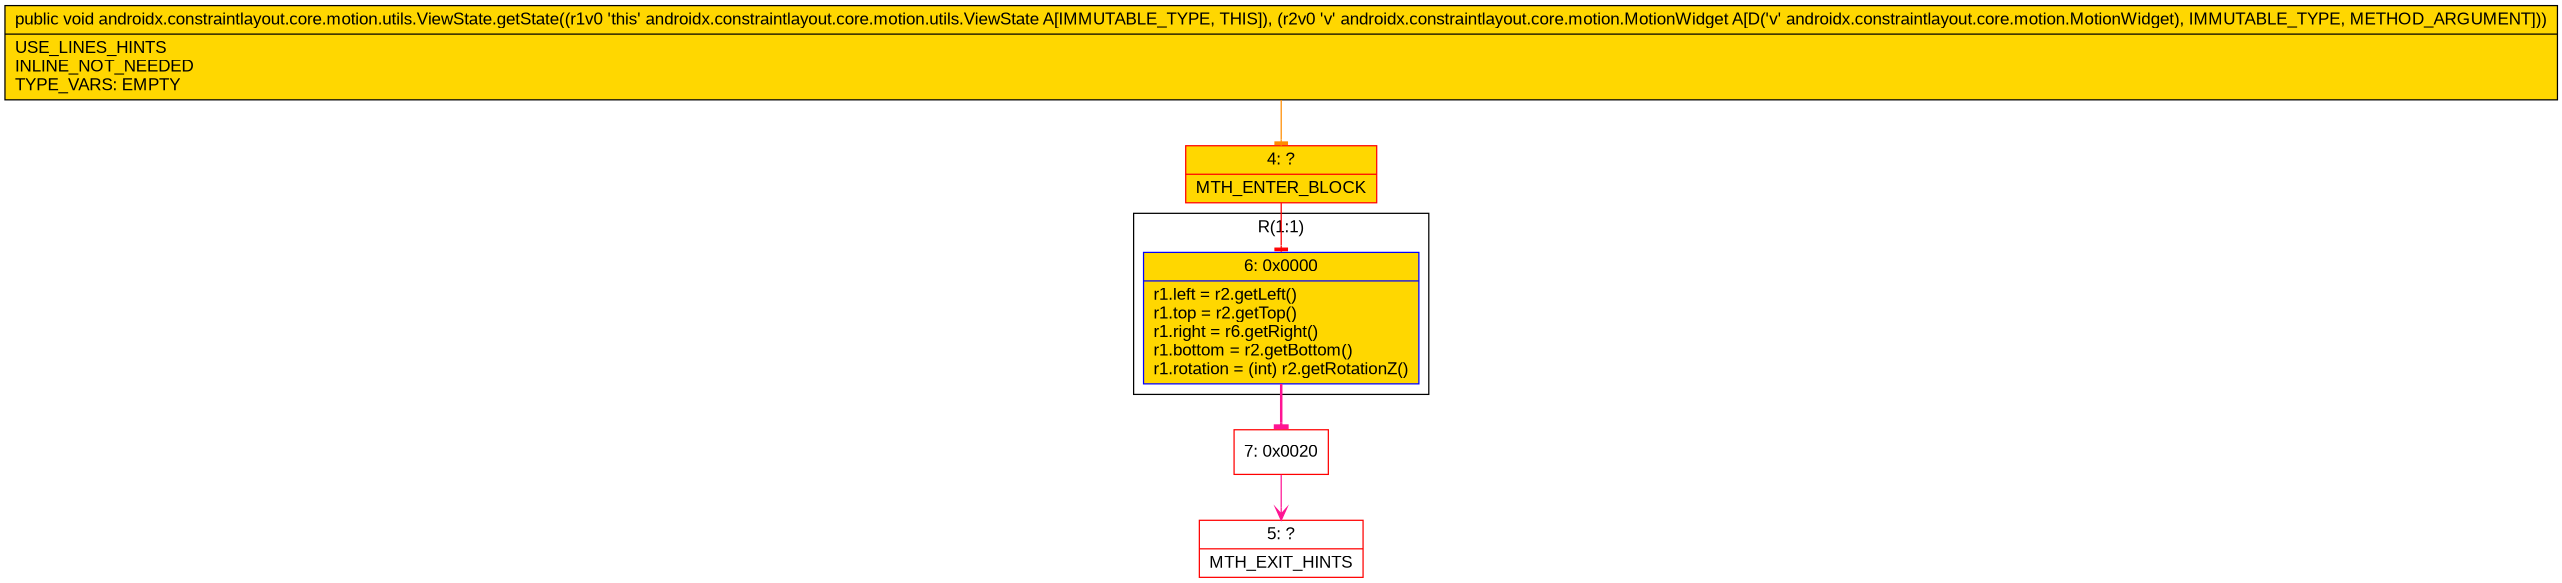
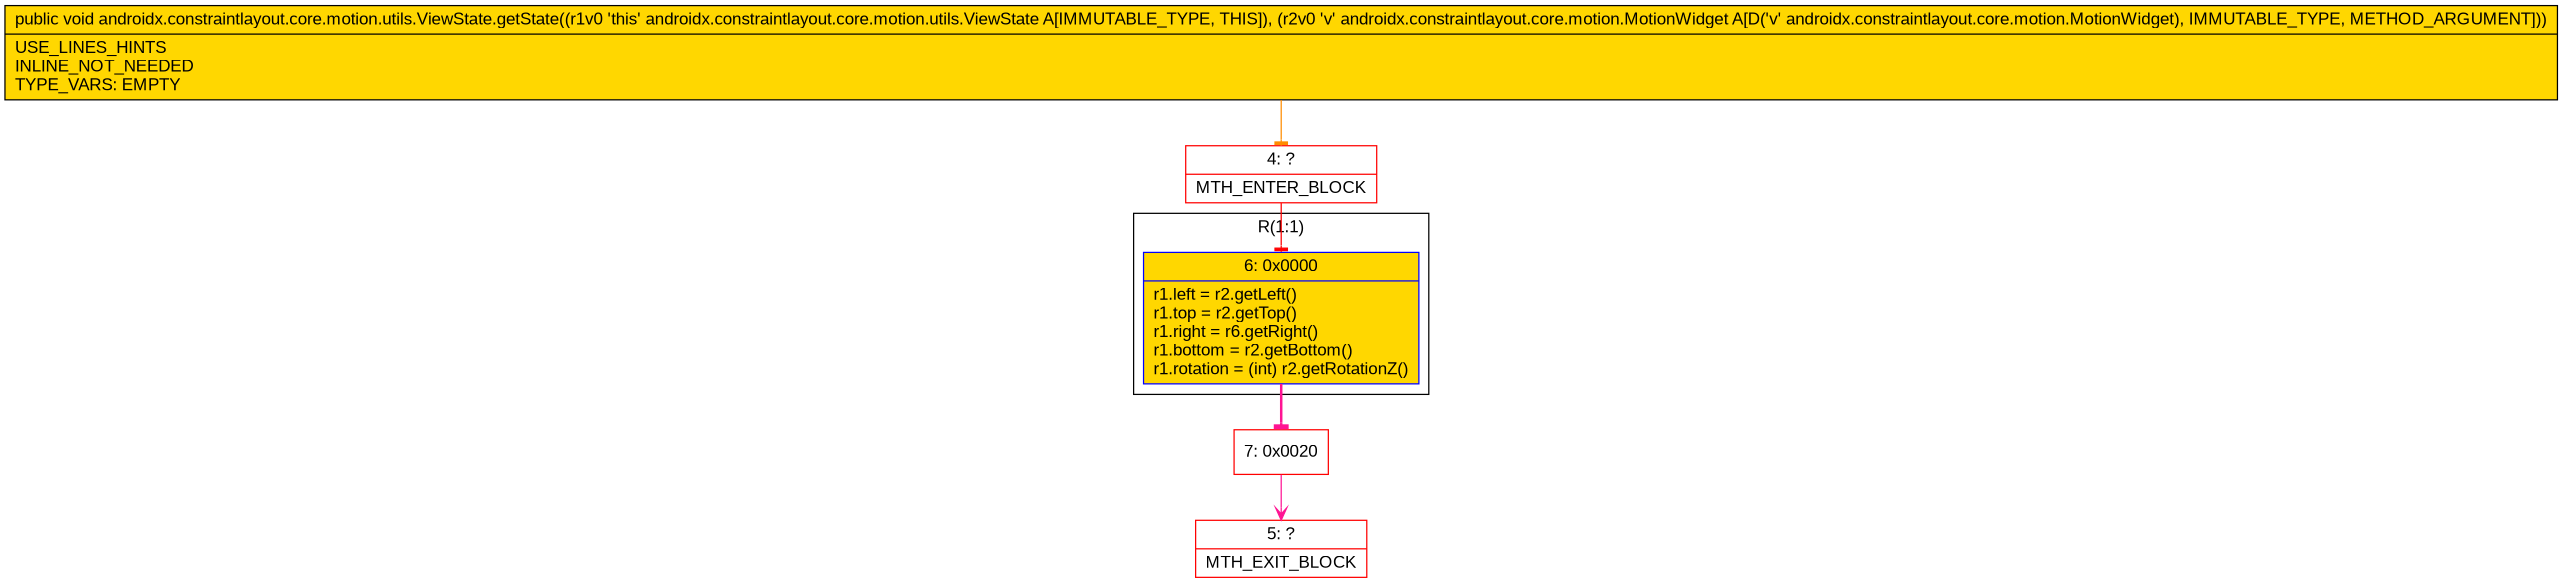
  digraph {
    fontname="Liberation Sans"
    node [color=red fillcolor=gold fontname="Liberation Sans" shape=record style=filled]
    edge [arrowhead=tee color=deeppink fontname="Liberation Sans" style=solid]
    n1 [color=blue label="{6\:\ 0x0000|r1.left = r2.getLeft()\lr1.top = r2.getTop()\lr1.right = r6.getRight()\lr1.bottom = r2.getBottom()\lr1.rotation = (int) r2.getRotationZ()\l}"]
    n2 [fillcolor=white label="{7\:\ 0x0020}"]
-   n3 [fillcolor=white label="{5\:\ ?|MTH_EXIT_HINTS\l}"]
-   n4 [label="{4\:\ ?|MTH_ENTER_BLOCK\l}"]
+   n3 [fillcolor=white label="{5\:\ ?|MTH_EXIT_BLOCK\l}"]
+   n4 [fillcolor=white label="{4\:\ ?|MTH_ENTER_BLOCK\l}"]
    n5 [label="{public void androidx.constraintlayout.core.motion.utils.ViewState.getState((r1v0 'this' androidx.constraintlayout.core.motion.utils.ViewState A[IMMUTABLE_TYPE, THIS]), (r2v0 'v' androidx.constraintlayout.core.motion.MotionWidget A[D('v' androidx.constraintlayout.core.motion.MotionWidget), IMMUTABLE_TYPE, METHOD_ARGUMENT]))  | USE_LINES_HINTS\lINLINE_NOT_NEEDED\lTYPE_VARS: EMPTY\l}" color=""]
    subgraph cluster_1 {
      label="R(1:1)"
      n1
    }
    n1 -> n2 [style=bold]
    n2 -> n3 [arrowhead=vee]
    n4 -> n1 [color=red]
    n5 -> n4 [color=darkorange]
  }
